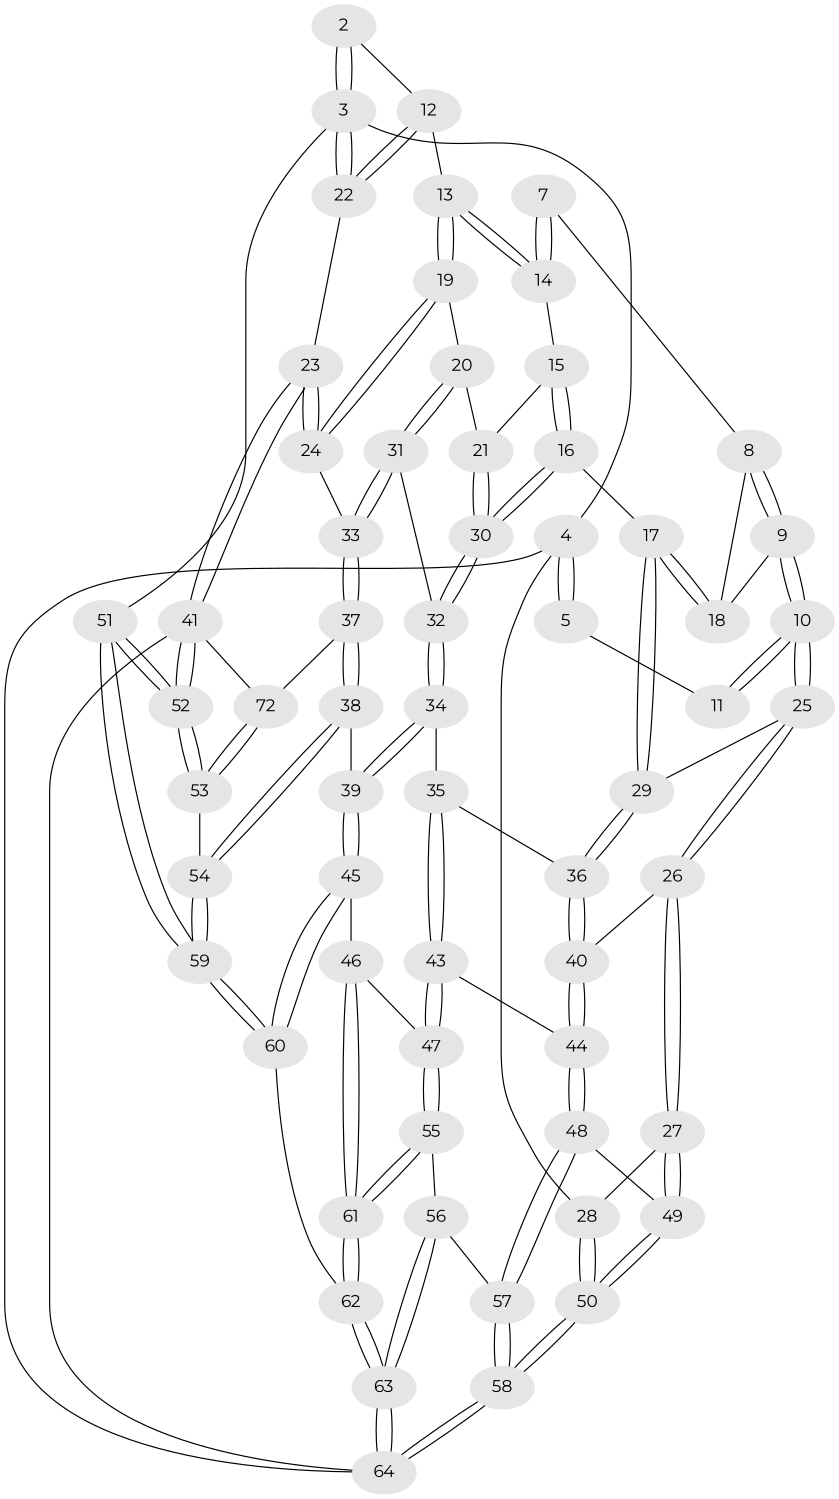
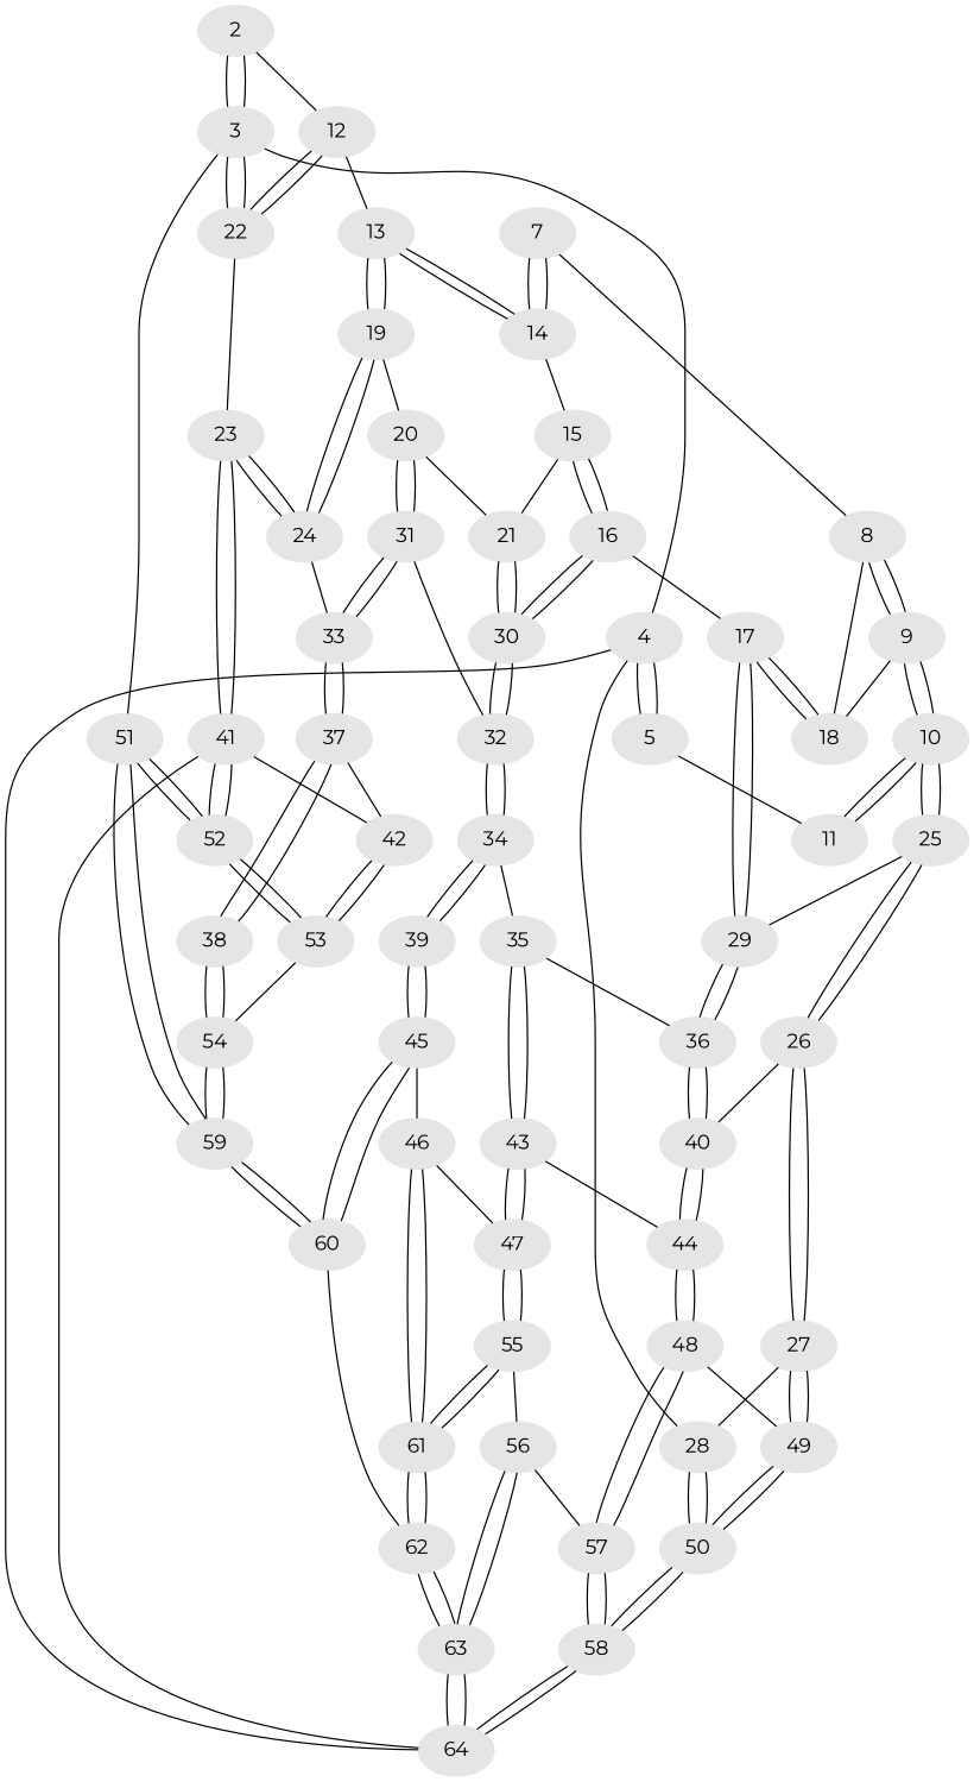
  graph {
    fontname=Montserrat
    node [color=gray90 fontname=Montserrat style=filled]
    edge [fontname=Montserrat]
    2
    3
    12
    7
    8
    14
    4
    22
    51
    13
    5
    28
    64
    23
    52
    59
    11
    50
    9
    18
    15
    10
    25
    29
    26
    19
    20
    24
    16
    21
    17
    30
    32
    36
    31
    33
    41
-   42 [label=72]
+   42
    37
    27
    40
    49
    44
    58
    34
    35
    39
    38
    43
    45
    47
    54
    53
    46
    60
    48
    55
    57
    61
    62
    56
    63
    2 -- 3
    2 -- 3
    2 -- 12
    3 -- 4
    3 -- 22
    3 -- 22
    3 -- 51
    12 -- 22
    12 -- 22
    12 -- 13
    7 -- 8
    7 -- 14
    7 -- 14
    8 -- 9
    8 -- 9
    8 -- 18
    14 -- 15
    4 -- 5
    4 -- 5
    4 -- 28
    4 -- 64
    22 -- 23
    51 -- 52
    51 -- 52
    51 -- 59
    51 -- 59
    13 -- 14
    13 -- 14
    13 -- 19
    13 -- 19
    5 -- 11
    28 -- 50
    28 -- 50
    23 -- 24
    23 -- 24
    23 -- 41
    23 -- 41
    52 -- 53
    52 -- 53
    59 -- 60
    59 -- 60
    50 -- 58
    50 -- 58
    9 -- 18
    9 -- 10
    9 -- 10
    15 -- 16
    15 -- 16
    15 -- 21
    10 -- 11
    10 -- 11
    10 -- 25
    10 -- 25
    25 -- 29
    25 -- 26
    25 -- 26
    29 -- 36
    29 -- 36
    26 -- 27
    26 -- 27
    26 -- 40
    19 -- 20
    19 -- 24
    19 -- 24
    20 -- 21
    20 -- 31
    20 -- 31
    24 -- 33
    16 -- 17
    16 -- 30
    16 -- 30
    21 -- 30
    21 -- 30
    17 -- 18
    17 -- 18
    17 -- 29
    17 -- 29
    30 -- 32
    30 -- 32
    32 -- 34
    32 -- 34
    36 -- 40
    36 -- 40
    31 -- 32
    31 -- 33
    31 -- 33
    33 -- 37
    33 -- 37
    41 -- 64
    41 -- 52
    41 -- 52
    41 -- 42
    42 -- 53
    42 -- 53
    37 -- 42
    37 -- 38
    37 -- 38
    27 -- 28
    27 -- 49
    27 -- 49
    40 -- 44
    40 -- 44
    49 -- 50
    49 -- 50
    44 -- 48
    44 -- 48
    58 -- 64
    58 -- 64
    34 -- 35
    34 -- 39
    34 -- 39
    35 -- 36
    35 -- 43
    35 -- 43
    39 -- 45
    39 -- 45
-   38 -- 39
    38 -- 54
    38 -- 54
    43 -- 44
    43 -- 47
    43 -- 47
    45 -- 46
    45 -- 60
    45 -- 60
    47 -- 55
    47 -- 55
    54 -- 59
    54 -- 59
    53 -- 54
    46 -- 47
    46 -- 61
    46 -- 61
    60 -- 62
    48 -- 49
    48 -- 57
    48 -- 57
    55 -- 61
    55 -- 61
    55 -- 56
    57 -- 58
    57 -- 58
    61 -- 62
    61 -- 62
    62 -- 63
    62 -- 63
    56 -- 57
    56 -- 63
    56 -- 63
    63 -- 64
    63 -- 64
  }
